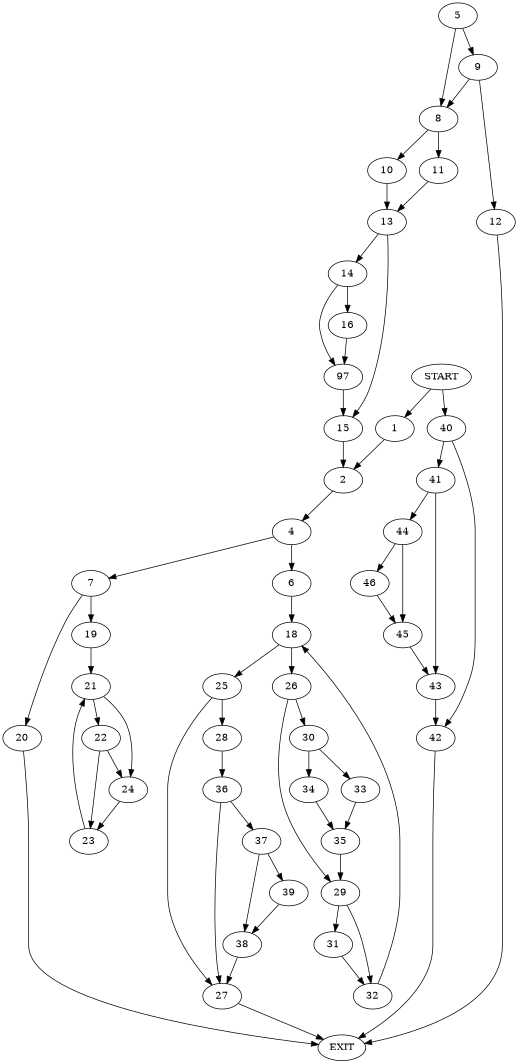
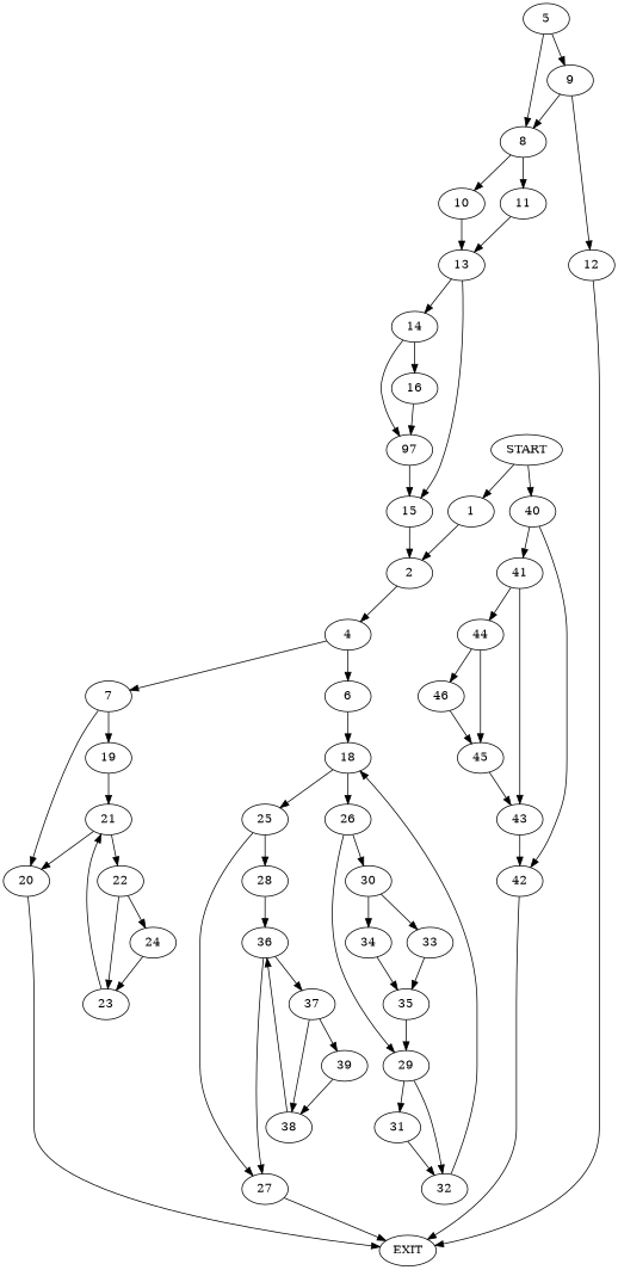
  digraph {
    n1 [label=START]
    1
    40
    2
    41
    42
    n7 [label=EXIT]
    4
    6
    7
    5
    8
    9
    18
    19
    20
    10
    11
    12
    25
    26
    21
    13
    14
    15
    16
    n27 [label=97]
    27
    28
    29
    30
    22
    23
    24
    36
    31
    32
    33
    34
    37
    35
    38
    39
    43
    44
    45
    46
    n1 -> 1
    n1 -> 40
    1 -> 2
    40 -> 41
    40 -> 42
    2 -> 4
    41 -> 43
    41 -> 44
    42 -> n7
    4 -> 6
    4 -> 7
    6 -> 18
    7 -> 19
    7 -> 20
    5 -> 8
    5 -> 9
    8 -> 10
    8 -> 11
    9 -> 8
    9 -> 12
    18 -> 25
    18 -> 26
    19 -> 21
    20 -> n7
    10 -> 13
    11 -> 13
    12 -> n7
    25 -> 27
    25 -> 28
    26 -> 29
    26 -> 30
-   21 -> 24
+   21 -> 20
    21 -> 22
    13 -> 14
    13 -> 15
    14 -> 16
    14 -> n27
    15 -> 2
    16 -> n27
    n27 -> 15
    27 -> n7
    28 -> 36
    29 -> 31
    29 -> 32
    30 -> 33
    30 -> 34
    22 -> 23
    22 -> 24
    23 -> 21
    24 -> 23
    36 -> 27
    36 -> 37
    31 -> 32
    32 -> 18
    33 -> 35
    34 -> 35
    37 -> 38
    37 -> 39
    35 -> 29
-   38 -> 27
+   38 -> 36
    39 -> 38
    43 -> 42
    44 -> 45
    44 -> 46
    45 -> 43
    46 -> 45
  }
